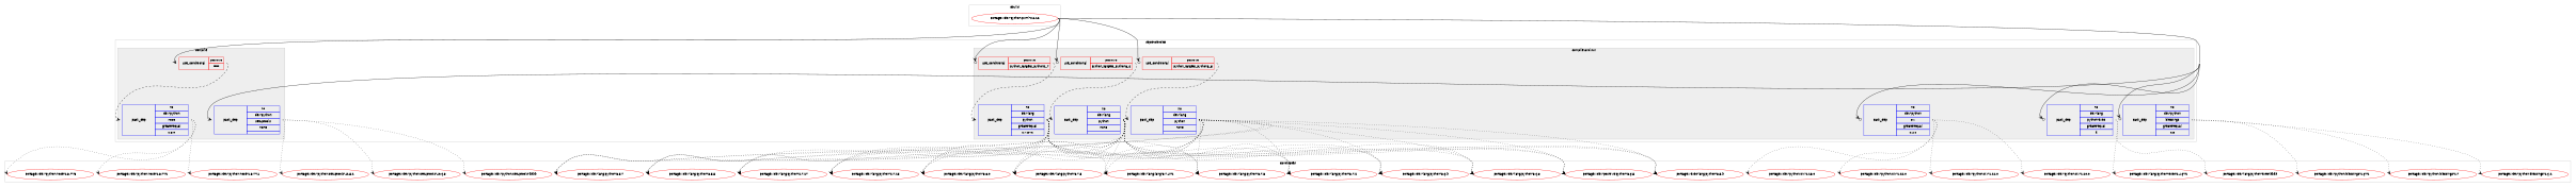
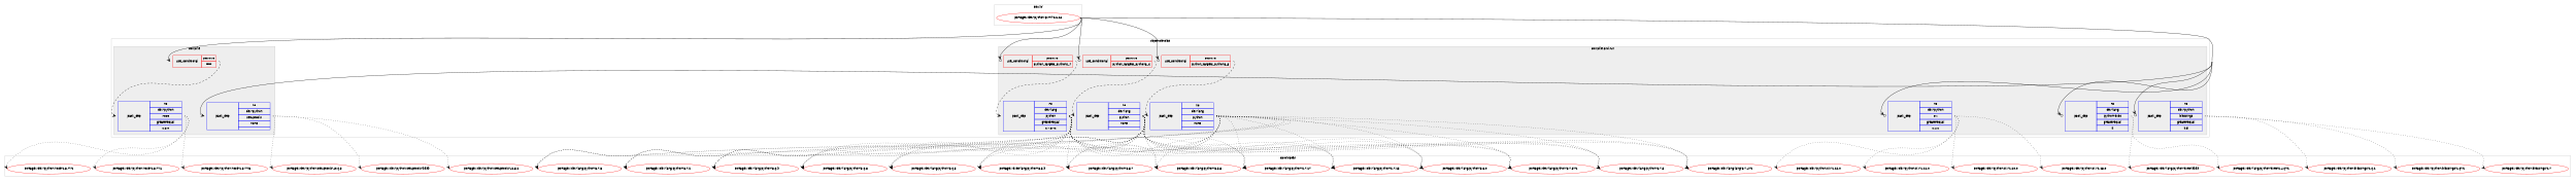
  digraph {
    compound=true
    concentrate=true
    fontname=Helvetica
    fontsize=10
    newrank=true
    rankdir=TB
    ranksep=1.5
    node [color=red fontname=Helvetica fontsize=10]
    edge [arrowhead=vee headport=w style=dotted tailport=e weight=100]
    n1 [label="portage://dev-python/pxml-0.2.12" width=4]
    n2 [color=blue label=<<TABLE BORDER="0" CELLBORDER="1" CELLSPACING="0" CELLPADDING="4" WIDTH="220"><TR><TD ROWSPAN="6" CELLPADDING="30">pack_dep</TD></TR><TR><TD WIDTH="110">no</TD></TR><TR><TD>dev-python</TD></TR><TR><TD>nose</TD></TR><TR><TD>greaterequal</TD></TR><TR><TD>1.3.0</TD></TR></TABLE>> shape=none]
    n3 [label=<<TABLE BORDER="0" CELLBORDER="1" CELLSPACING="0" CELLPADDING="4"><TR><TD ROWSPAN="3" CELLPADDING="10">use_conditional</TD></TR><TR><TD>positive</TD></TR><TR><TD>test</TD></TR></TABLE>> shape=none]
    n4 [color=blue label=<<TABLE BORDER="0" CELLBORDER="1" CELLSPACING="0" CELLPADDING="4" WIDTH="220"><TR><TD ROWSPAN="6" CELLPADDING="30">pack_dep</TD></TR><TR><TD WIDTH="110">no</TD></TR><TR><TD>dev-python</TD></TR><TR><TD>setuptools</TD></TR><TR><TD>none</TD></TR><TR><TD></TD></TR></TABLE>> shape=none]
    n5 [color=blue label=<<TABLE BORDER="0" CELLBORDER="1" CELLSPACING="0" CELLPADDING="4" WIDTH="220"><TR><TD ROWSPAN="6" CELLPADDING="30">pack_dep</TD></TR><TR><TD WIDTH="110">no</TD></TR><TR><TD>dev-lang</TD></TR><TR><TD>python</TD></TR><TR><TD>greaterequal</TD></TR><TR><TD>2.7.5-r2</TD></TR></TABLE>> shape=none]
    n6 [label=<<TABLE BORDER="0" CELLBORDER="1" CELLSPACING="0" CELLPADDING="4"><TR><TD ROWSPAN="3" CELLPADDING="10">use_conditional</TD></TR><TR><TD>positive</TD></TR><TR><TD>python_targets_python2_7</TD></TR></TABLE>> shape=none]
    n7 [color=blue label=<<TABLE BORDER="0" CELLBORDER="1" CELLSPACING="0" CELLPADDING="4" WIDTH="220"><TR><TD ROWSPAN="6" CELLPADDING="30">pack_dep</TD></TR><TR><TD WIDTH="110">no</TD></TR><TR><TD>dev-python</TD></TR><TR><TD>six</TD></TR><TR><TD>greaterequal</TD></TR><TR><TD>1.4.1</TD></TR></TABLE>> shape=none]
    n8 [color=blue label=<<TABLE BORDER="0" CELLBORDER="1" CELLSPACING="0" CELLPADDING="4" WIDTH="220"><TR><TD ROWSPAN="6" CELLPADDING="30">pack_dep</TD></TR><TR><TD WIDTH="110">no</TD></TR><TR><TD>dev-lang</TD></TR><TR><TD>python</TD></TR><TR><TD>none</TD></TR><TR><TD></TD></TR></TABLE>> shape=none]
    n9 [label=<<TABLE BORDER="0" CELLBORDER="1" CELLSPACING="0" CELLPADDING="4"><TR><TD ROWSPAN="3" CELLPADDING="10">use_conditional</TD></TR><TR><TD>positive</TD></TR><TR><TD>python_targets_python3_5</TD></TR></TABLE>> shape=none]
    n10 [color=blue label=<<TABLE BORDER="0" CELLBORDER="1" CELLSPACING="0" CELLPADDING="4" WIDTH="220"><TR><TD ROWSPAN="6" CELLPADDING="30">pack_dep</TD></TR><TR><TD WIDTH="110">no</TD></TR><TR><TD>dev-lang</TD></TR><TR><TD>python</TD></TR><TR><TD>none</TD></TR><TR><TD></TD></TR></TABLE>> shape=none]
    n11 [label=<<TABLE BORDER="0" CELLBORDER="1" CELLSPACING="0" CELLPADDING="4"><TR><TD ROWSPAN="3" CELLPADDING="10">use_conditional</TD></TR><TR><TD>positive</TD></TR><TR><TD>python_targets_python3_6</TD></TR></TABLE>> shape=none]
    n12 [color=blue label=<<TABLE BORDER="0" CELLBORDER="1" CELLSPACING="0" CELLPADDING="4" WIDTH="220"><TR><TD ROWSPAN="6" CELLPADDING="30">pack_dep</TD></TR><TR><TD WIDTH="110">no</TD></TR><TR><TD>dev-lang</TD></TR><TR><TD>python-exec</TD></TR><TR><TD>greaterequal</TD></TR><TR><TD>2</TD></TR></TABLE>> shape=none]
    n13 [color=blue label=<<TABLE BORDER="0" CELLBORDER="1" CELLSPACING="0" CELLPADDING="4" WIDTH="220"><TR><TD ROWSPAN="6" CELLPADDING="30">pack_dep</TD></TR><TR><TD WIDTH="110">no</TD></TR><TR><TD>dev-python</TD></TR><TR><TD>blessings</TD></TR><TR><TD>greaterequal</TD></TR><TR><TD>1.5</TD></TR></TABLE>> shape=none]
    n14 [label="portage://dev-python/nose-1.3.7-r1" width=4]
    n15 [label="portage://dev-python/nose-1.3.7-r3" width=4]
    n16 [label="portage://dev-python/nose-1.3.7-r4" width=4]
    n17 [label="portage://dev-python/setuptools-40.6.3" width=4]
    n18 [label="portage://dev-python/setuptools-41.5.1" width=4]
    n19 [label="portage://dev-python/setuptools-9999" width=4]
    n20 [label="portage://dev-lang/python-2.7.15" width=4]
    n21 [label="portage://dev-lang/python-2.7.17" width=4]
    n22 [label="portage://dev-lang/python-3.5.5" width=4]
    n23 [label="portage://dev-lang/python-3.5.7" width=4]
    n24 [label="portage://exec-lang/python-3.5.9" width=4]
-   n25 [label="portage://dev-positive/python-3.6.5" width=4]
+   n25 [label="portage://dev-lang/python-3.6.5" width=4]
    n26 [label="portage://dev-lang/python-3.6.8" width=4]
    n27 [label="portage://dev-lang/python-3.6.9" width=4]
    n28 [label="portage://dev-lang/python-3.7.2" width=4]
    n29 [label="portage://dev-lang/python-3.7.3" width=4]
    n30 [label="portage://dev-lang/lang-3.7.4-r1" width=4]
    n31 [label="portage://dev-lang/python-3.7.5" width=4]
+   n32 [label="portage://dev-lang/python-3.7.5-r1" width=4]
    n33 [label="portage://dev-lang/python-3.8.0" width=4]
    n34 [label="portage://dev-lang/python-exec-2.4.6-r1" width=4]
    n35 [label="portage://dev-lang/python-exec-9999" width=4]
    n36 [label="portage://dev-python/blessings-1.6-r1" width=4]
    n37 [label="portage://dev-python/blessings-1.6.1" width=4]
    n38 [label="portage://dev-python/blessings-1.7" width=4]
    n39 [label="portage://dev-python/six-1.10.0" width=4]
    n40 [label="portage://dev-python/six-1.11.0" width=4]
    n41 [label="portage://dev-python/six-1.12.0" width=4]
    n42 [label="portage://dev-python/six-1.13.0" width=4]
    subgraph cluster_1 {
      color=gray
      label=<<i>ebuild</i>>
      rank=same
      n1
    }
    subgraph cluster_2 {
      color=gray
      label=<<i>dependencies</i>>
      subgraph cluster_3 {
        color=gray
        fillcolor="#eeeeee"
        label=<<i>compile</i>>
        style=filled
        subgraph sub_4 {
          color=gray
          fillcolor="#eeeeee"
          label=<<i>compile</i>>
          style=filled
          n3
          subgraph sub_5 {
            color=gray
            fillcolor="#eeeeee"
            label=<<i>compile</i>>
            style=filled
            n2
          }
        }
        subgraph sub_6 {
          color=gray
          fillcolor="#eeeeee"
          label=<<i>compile</i>>
          style=filled
          n4
        }
      }
      subgraph cluster_7 {
        color=gray
        fillcolor="#eeeeee"
        label=<<i>compile and run</i>>
        style=filled
        subgraph sub_8 {
          color=gray
          fillcolor="#eeeeee"
          label=<<i>compile and run</i>>
          style=filled
          n6
          subgraph sub_9 {
            color=gray
            fillcolor="#eeeeee"
            label=<<i>compile and run</i>>
            style=filled
            n5
          }
        }
        subgraph sub_10 {
          color=gray
          fillcolor="#eeeeee"
          label=<<i>compile and run</i>>
          style=filled
          n7
        }
        subgraph sub_11 {
          color=gray
          fillcolor="#eeeeee"
          label=<<i>compile and run</i>>
          style=filled
          n9
          subgraph sub_12 {
            color=gray
            fillcolor="#eeeeee"
            label=<<i>compile and run</i>>
            style=filled
            n8
          }
        }
        subgraph sub_13 {
          color=gray
          fillcolor="#eeeeee"
          label=<<i>compile and run</i>>
          style=filled
          n11
          subgraph sub_14 {
            color=gray
            fillcolor="#eeeeee"
            label=<<i>compile and run</i>>
            style=filled
            n10
          }
        }
        subgraph sub_15 {
          color=gray
          fillcolor="#eeeeee"
          label=<<i>compile and run</i>>
          style=filled
          n12
        }
        subgraph sub_16 {
          color=gray
          fillcolor="#eeeeee"
          label=<<i>compile and run</i>>
          style=filled
          n13
        }
      }
      subgraph cluster_17 {
        color=gray
        fillcolor="#eeeeee"
        label=<<i>run</i>>
        style=filled
      }
    }
    subgraph cluster_18 {
      color=gray
      label=<<i>candidates</i>>
      rank=same
      subgraph sub_19 {
        color=black
        label=<<i>candidates</i>>
        nodesep=1
        rank=same
        n14
        n15
        n16
      }
      subgraph sub_20 {
        color=black
        label=<<i>candidates</i>>
        nodesep=1
        rank=same
        n17
        n18
        n19
      }
      subgraph sub_21 {
        color=black
        label=<<i>candidates</i>>
        nodesep=1
        rank=same
        n20
        n21
        n22
        n23
        n24
        n25
        n26
        n27
        n28
        n29
        n30
        n31
+       n32
        n33
      }
      subgraph sub_22 {
        color=black
        label=<<i>candidates</i>>
        nodesep=1
        rank=same
        n20
        n21
        n22
        n23
        n24
        n25
        n26
        n27
        n28
        n29
        n30
        n31
+       n32
        n33
      }
      subgraph sub_23 {
        color=black
        label=<<i>candidates</i>>
        nodesep=1
        rank=same
        n20
        n21
        n22
        n23
        n24
        n25
        n26
        n27
        n28
        n29
        n30
        n31
+       n32
        n33
      }
      subgraph sub_24 {
        color=black
        label=<<i>candidates</i>>
        nodesep=1
        rank=same
        n34
        n35
      }
      subgraph sub_25 {
        color=black
        label=<<i>candidates</i>>
        nodesep=1
        rank=same
        n36
        n37
        n38
      }
      subgraph sub_26 {
        color=black
        label=<<i>candidates</i>>
        nodesep=1
        rank=same
        n39
        n40
        n41
        n42
      }
    }
    n1 -> n3 [style=solid weight=20]
    n1 -> n4 [style=solid weight=20]
    n1 -> n6 [arrowhead=odotvee style=solid weight=20]
    n1 -> n7 [arrowhead=odotvee style=solid weight=20]
    n1 -> n9 [arrowhead=odotvee style=solid weight=20]
    n1 -> n11 [arrowhead=odotvee style=solid weight=20]
    n1 -> n12 [arrowhead=odotvee style=solid weight=20]
    n1 -> n13 [arrowhead=odotvee style=solid weight=20]
    n2 -> n14
    n2 -> n15
    n2 -> n16
    n3 -> n2 [style=dashed weight=20]
    n4 -> n17
    n4 -> n18
    n4 -> n19
    n5 -> n20
    n5 -> n21
    n5 -> n22
    n5 -> n23
    n5 -> n24
    n5 -> n25
    n5 -> n26
    n5 -> n27
    n5 -> n28
    n5 -> n29
    n5 -> n30
    n5 -> n31
+   n5 -> n32
    n5 -> n33
    n6 -> n5 [style=dashed weight=20]
    n7 -> n39
    n7 -> n40
    n7 -> n41
    n7 -> n42
    n8 -> n20
    n8 -> n21
    n8 -> n22
    n8 -> n23
    n8 -> n24
    n8 -> n25
    n8 -> n26
    n8 -> n27
    n8 -> n28
    n8 -> n29
    n8 -> n30
    n8 -> n31
+   n8 -> n32
    n8 -> n33
    n9 -> n8 [style=dashed weight=20]
    n10 -> n20
    n10 -> n21
    n10 -> n22
    n10 -> n23
    n10 -> n24
    n10 -> n25
    n10 -> n26
    n10 -> n27
    n10 -> n28
    n10 -> n29
    n10 -> n30
    n10 -> n31
+   n10 -> n32
    n10 -> n33
    n11 -> n10 [style=dashed weight=20]
    n12 -> n34
    n12 -> n35
    n13 -> n36
    n13 -> n37
    n13 -> n38
  }
